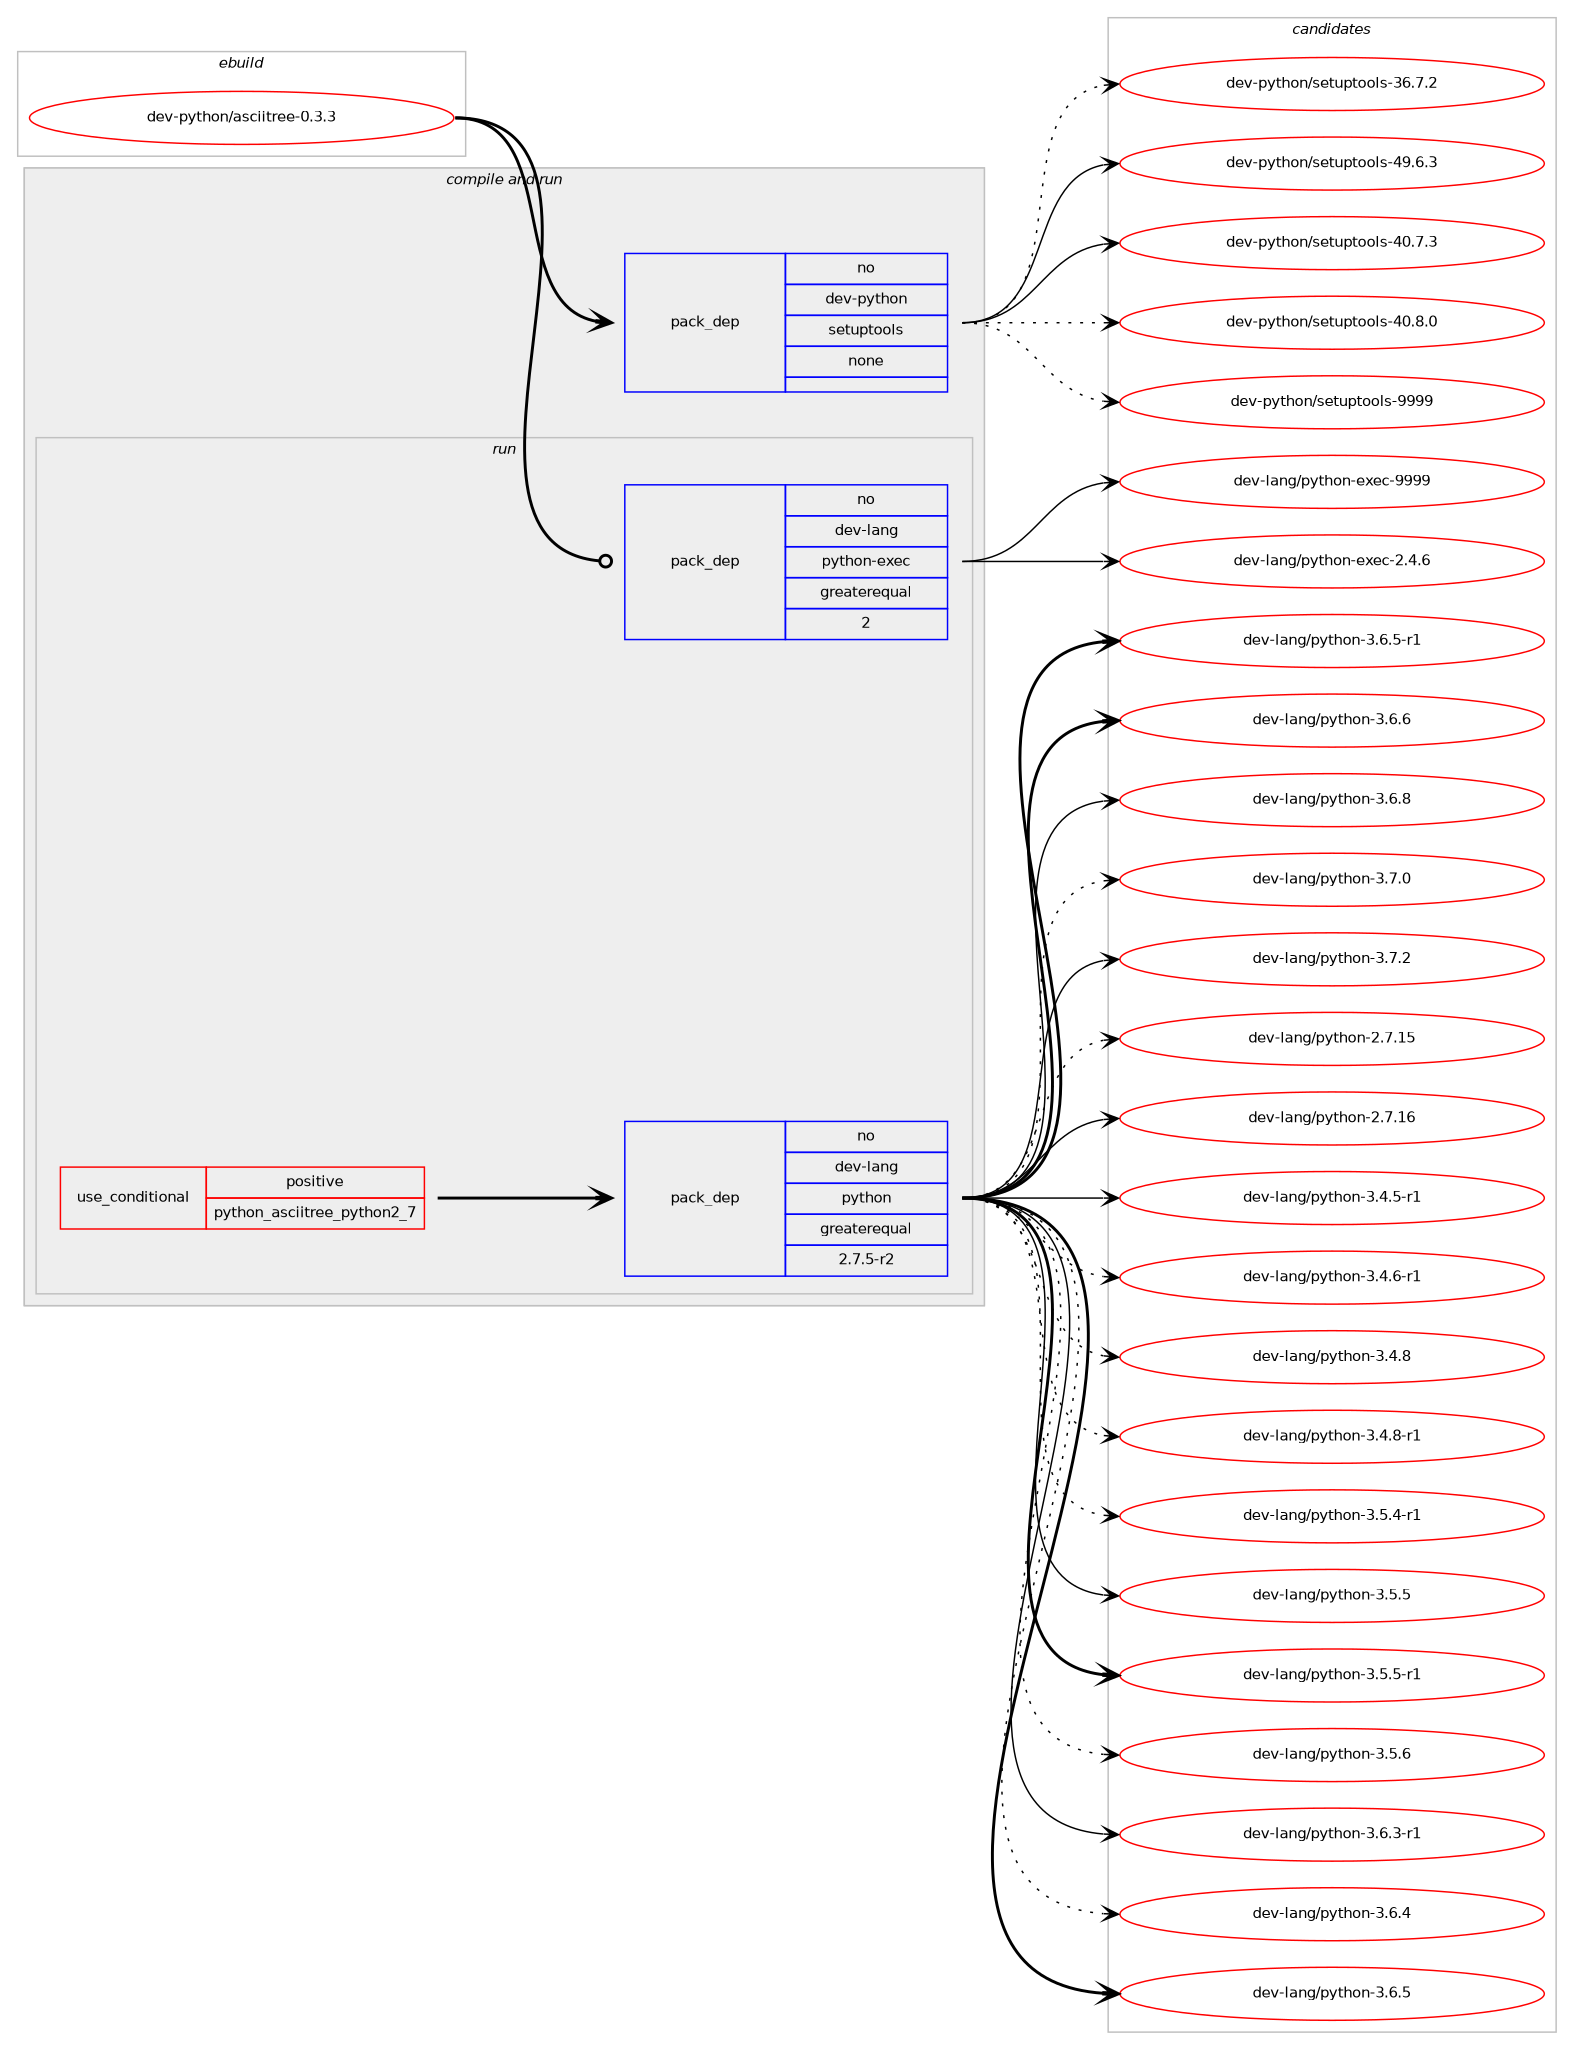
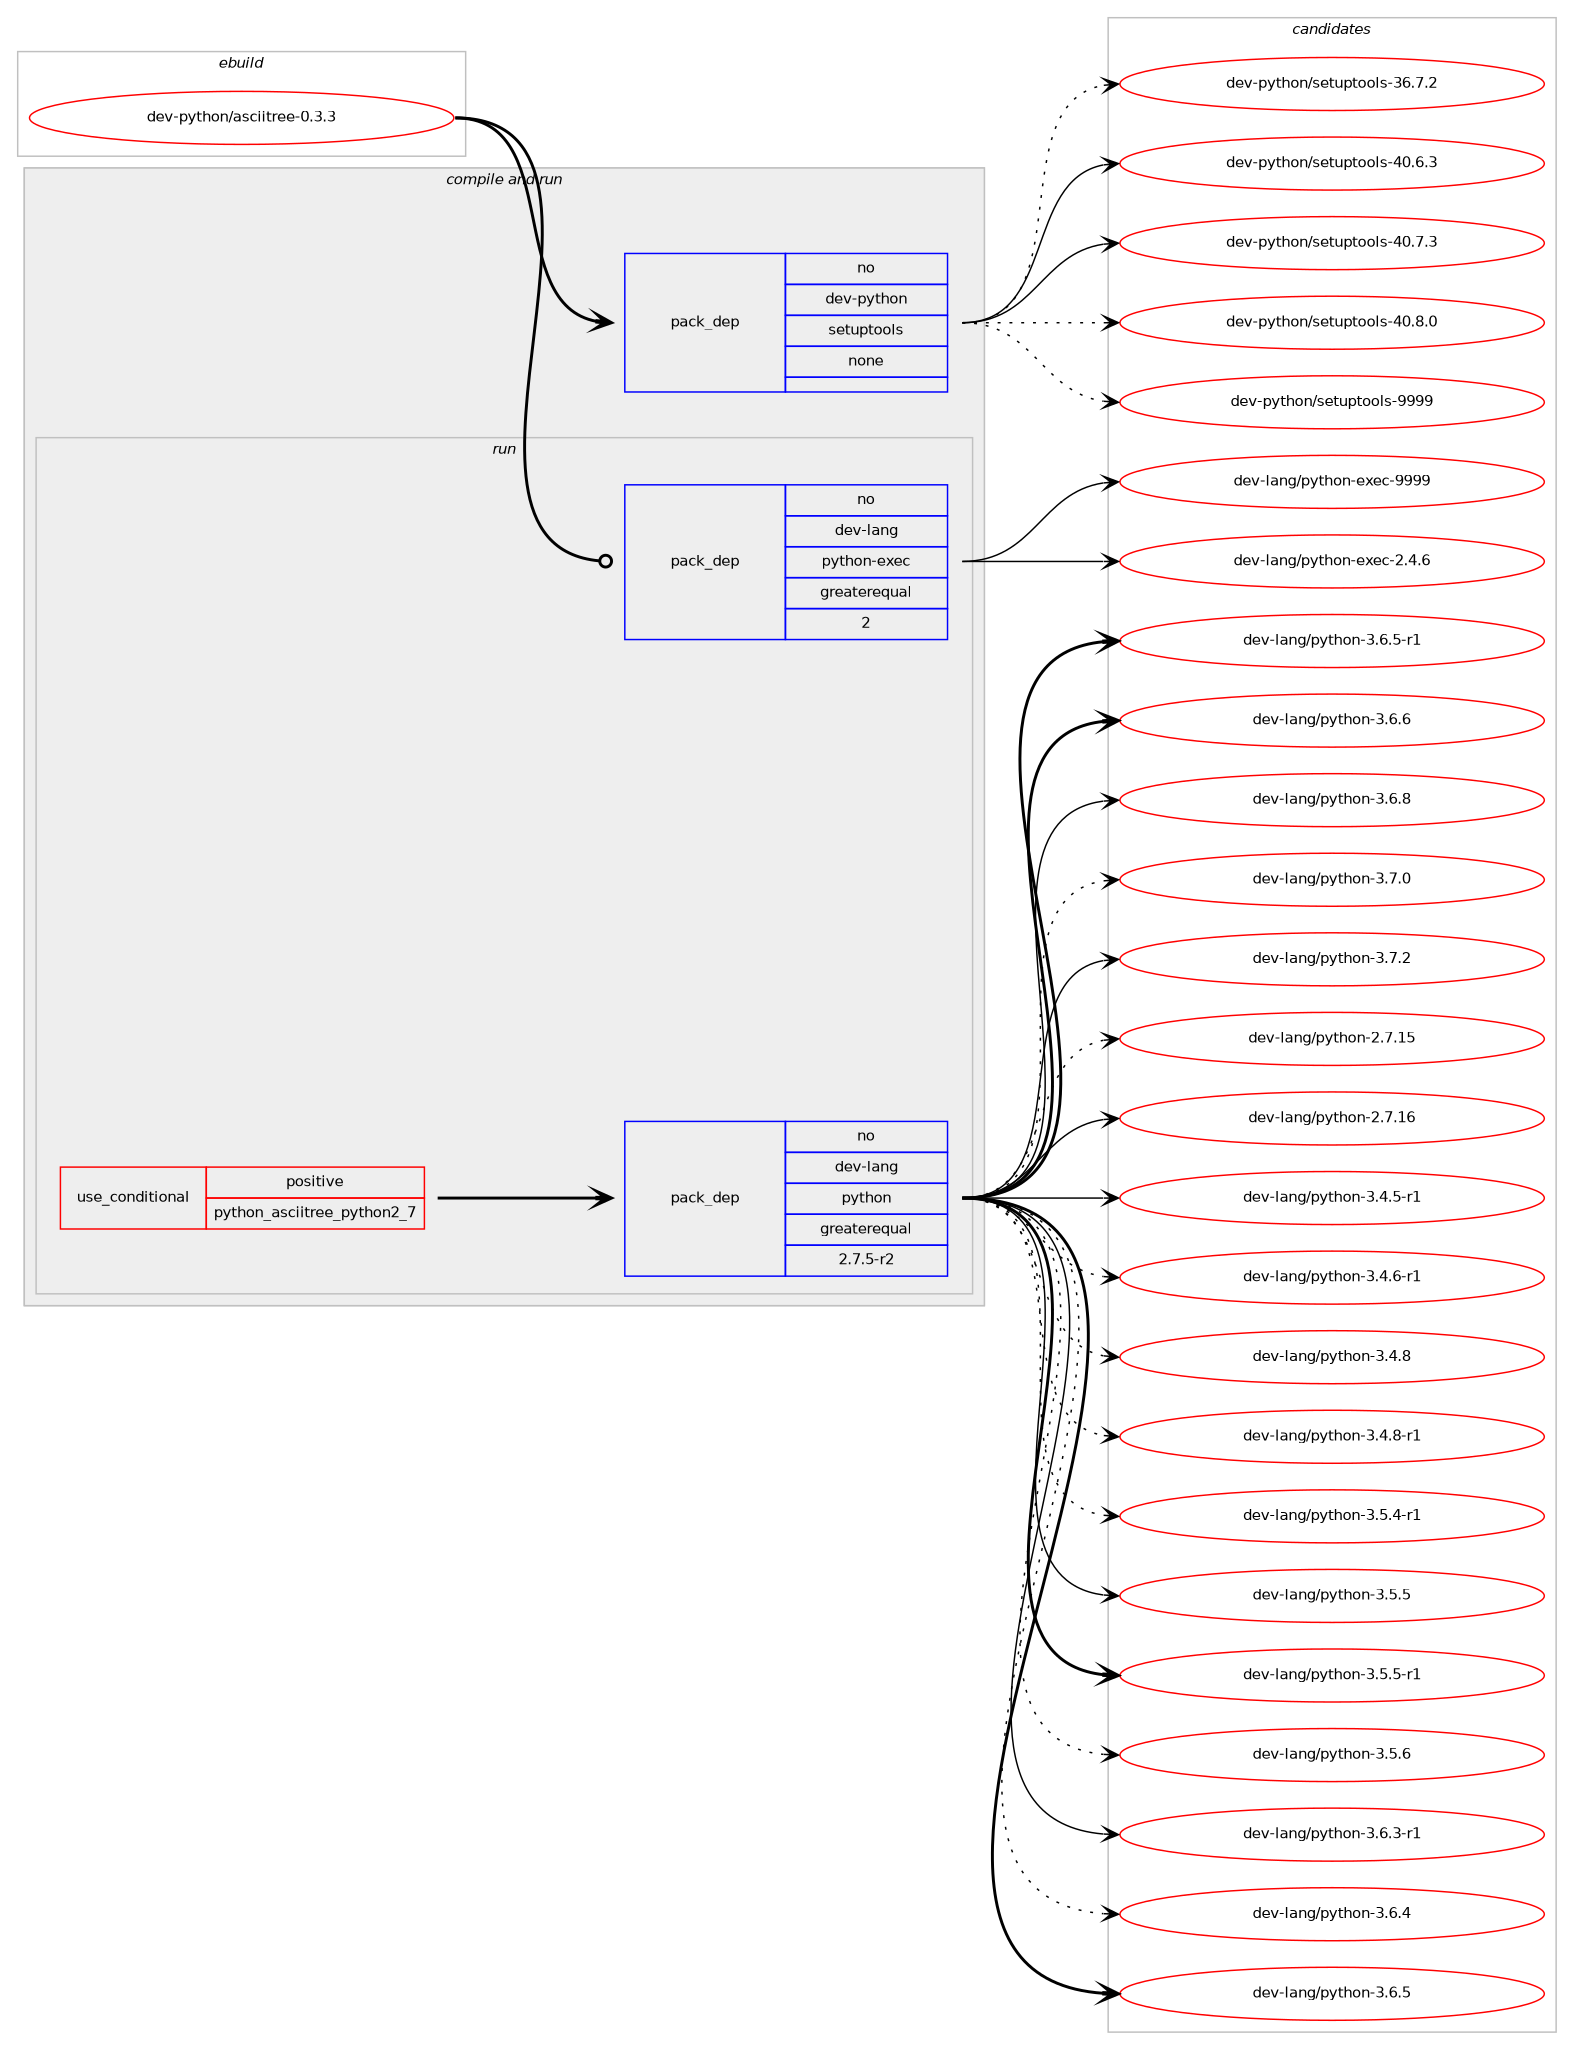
  digraph {
    compound=true
    concentrate=true
    fontname=Helvetica
    fontsize=10
    newrank=true
    rankdir=LR
    ranksep=1.5
    node [color=red fontname=Helvetica fontsize=10]
    edge [arrowhead=vee headport=w style=dotted tailport=e weight=100]
    n1 [label="dev-python/asciitree-0.3.3" width=4]
    n2 [color=blue label=<<TABLE BORDER="0" CELLBORDER="1" CELLSPACING="0" CELLPADDING="4" WIDTH="220"><TR><TD ROWSPAN="6" CELLPADDING="30">pack_dep</TD></TR><TR><TD WIDTH="110">no</TD></TR><TR><TD>dev-python</TD></TR><TR><TD>setuptools</TD></TR><TR><TD>none</TD></TR><TR><TD></TD></TR></TABLE>> shape=none]
    n3 [color=blue label=<<TABLE BORDER="0" CELLBORDER="1" CELLSPACING="0" CELLPADDING="4" WIDTH="220"><TR><TD ROWSPAN="6" CELLPADDING="30">pack_dep</TD></TR><TR><TD WIDTH="110">no</TD></TR><TR><TD>dev-lang</TD></TR><TR><TD>python</TD></TR><TR><TD>greaterequal</TD></TR><TR><TD>2.7.5-r2</TD></TR></TABLE>> shape=none]
    n4 [label=<<TABLE BORDER="0" CELLBORDER="1" CELLSPACING="0" CELLPADDING="4"><TR><TD ROWSPAN="3" CELLPADDING="10">use_conditional</TD></TR><TR><TD>positive</TD></TR><TR><TD>python_asciitree_python2_7</TD></TR></TABLE>> shape=none]
    n5 [color=blue label=<<TABLE BORDER="0" CELLBORDER="1" CELLSPACING="0" CELLPADDING="4" WIDTH="220"><TR><TD ROWSPAN="6" CELLPADDING="30">pack_dep</TD></TR><TR><TD WIDTH="110">no</TD></TR><TR><TD>dev-lang</TD></TR><TR><TD>python-exec</TD></TR><TR><TD>greaterequal</TD></TR><TR><TD>2</TD></TR></TABLE>> shape=none]
    n6 [label="dev-python/setuptools-36.7.2" width=4]
-   n7 [label="dev-python/setuptools-49.6.3" width=4]
+   n7 [label="dev-python/setuptools-40.6.3" width=4]
    n8 [label="dev-python/setuptools-40.7.3" width=4]
    n9 [label="dev-python/setuptools-40.8.0" width=4]
    n10 [label="dev-python/setuptools-9999" width=4]
    n11 [label="dev-lang/python-2.7.15" width=4]
    n12 [label="dev-lang/python-2.7.16" width=4]
    n13 [label="dev-lang/python-3.4.5-r1" width=4]
    n14 [label="dev-lang/python-3.4.6-r1" width=4]
    n15 [label="dev-lang/python-3.4.8" width=4]
    n16 [label="dev-lang/python-3.4.8-r1" width=4]
    n17 [label="dev-lang/python-3.5.4-r1" width=4]
    n18 [label="dev-lang/python-3.5.5" width=4]
    n19 [label="dev-lang/python-3.5.5-r1" width=4]
    n20 [label="dev-lang/python-3.5.6" width=4]
    n21 [label="dev-lang/python-3.6.3-r1" width=4]
    n22 [label="dev-lang/python-3.6.4" width=4]
    n23 [label="dev-lang/python-3.6.5" width=4]
    n24 [label="dev-lang/python-3.6.5-r1" width=4]
    n25 [label="dev-lang/python-3.6.6" width=4]
    n26 [label="dev-lang/python-3.6.8" width=4]
    n27 [label="dev-lang/python-3.7.0" width=4]
    n28 [label="dev-lang/python-3.7.2" width=4]
    n29 [label="dev-lang/python-exec-2.4.6" width=4]
    n30 [label="dev-lang/python-exec-9999" width=4]
    subgraph cluster_1 {
      color=gray
      label=<<i>ebuild</i>>
      rank=same
      n1
    }
    subgraph cluster_2 {
      color=gray
      label=<<i>dependencies</i>>
      subgraph cluster_3 {
        color=gray
        fillcolor="#eeeeee"
        label=<<i>compile</i>>
        style=filled
        subgraph sub_4 {
          color=gray
          fillcolor="#eeeeee"
          label=<<i>compile</i>>
          style=filled
          n2
        }
      }
      subgraph cluster_5 {
        color=gray
        fillcolor="#eeeeee"
        label=<<i>compile and run</i>>
        style=filled
      }
      subgraph cluster_6 {
        color=gray
        fillcolor="#eeeeee"
        label=<<i>run</i>>
        style=filled
        subgraph sub_7 {
          color=gray
          fillcolor="#eeeeee"
          label=<<i>run</i>>
          style=filled
          n4
          subgraph sub_8 {
            color=gray
            fillcolor="#eeeeee"
            label=<<i>run</i>>
            style=filled
            n3
          }
        }
        subgraph sub_9 {
          color=gray
          fillcolor="#eeeeee"
          label=<<i>run</i>>
          style=filled
          n5
        }
      }
    }
    subgraph cluster_10 {
      color=gray
      label=<<i>candidates</i>>
      rank=same
      subgraph sub_11 {
        color=black
        label=<<i>candidates</i>>
        nodesep=1
        rank=same
        n6
        n7
        n8
        n9
        n10
      }
      subgraph sub_12 {
        color=black
        label=<<i>candidates</i>>
        nodesep=1
        rank=same
        n11
        n12
        n13
        n14
        n15
        n16
        n17
        n18
        n19
        n20
        n21
        n22
        n23
        n24
        n25
        n26
        n27
        n28
      }
      subgraph sub_13 {
        color=black
        label=<<i>candidates</i>>
        nodesep=1
        rank=same
        n29
        n30
      }
    }
    n1 -> n2 [style=bold weight=20]
    n1 -> n5 [arrowhead=odot style=bold weight=20]
    n2 -> n6
    n2 -> n7 [style=solid]
    n2 -> n8 [style=solid]
    n2 -> n9
    n2 -> n10
    n3 -> n11
    n3 -> n12 [style=solid]
    n3 -> n13 [style=solid]
    n3 -> n14
    n3 -> n15
    n3 -> n16
    n3 -> n17
    n3 -> n18 [style=solid]
    n3 -> n19 [style=bold]
    n3 -> n20
    n3 -> n21 [style=solid]
    n3 -> n22
    n3 -> n23 [style=bold]
    n3 -> n24 [style=bold]
    n3 -> n25 [style=bold]
    n3 -> n26 [style=solid]
    n3 -> n27
    n3 -> n28 [style=solid]
    n4 -> n3 [style=bold weight=20]
    n5 -> n29 [style=solid]
    n5 -> n30 [style=solid]
  }
